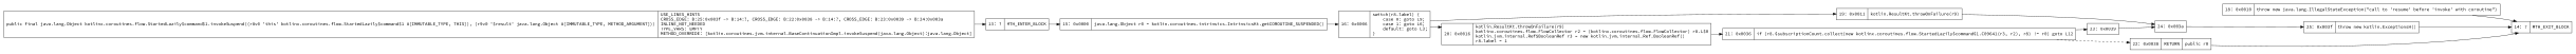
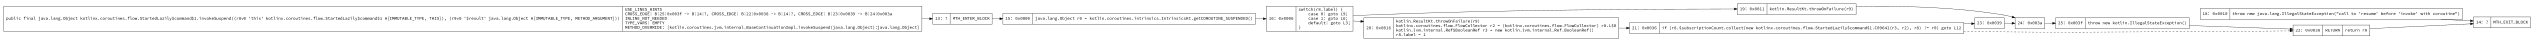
  digraph {
    fontname="Source Code Pro"
    rankdir=LR
    node [fontname="Source Code Pro" shape=record]
    edge [fontname="Source Code Pro"]
    n1 [label="{13\:\ ?|MTH_ENTER_BLOCK\l}"]
    n2 [label="{15\:\ 0x0000|java.lang.Object r0 = kotlin.coroutines.intrinsics.IntrinsicsKt.getCOROUTINE_SUSPENDED()\l}"]
    n3 [label="{16\:\ 0x0006|switch(r8.label) \{\l    case 0: goto L9;\l    case 1: goto L6;\l    default: goto L3;\l\}\l}"]
    n4 [label="{19\:\ 0x0011|kotlin.ResultKt.throwOnFailure(r9)\l}"]
    n5 [label="{20\:\ 0x0016|kotlin.ResultKt.throwOnFailure(r9)\lkotlinx.coroutines.flow.FlowCollector r2 = (kotlinx.coroutines.flow.FlowCollector) r8.L$0\lkotlin.jvm.internal.Ref$BooleanRef r3 = new kotlin.jvm.internal.Ref.BooleanRef()\lr8.label = 1\l}"]
    n6 [label="{24\:\ 0x003a}"]
    n7 [label="{21\:\ 0x0036|if (r8.$subscriptionCount.collect(new kotlinx.coroutines.flow.StartedLazily$command$1.C09641(r3, r2), r8) != r0) goto L12\l}"]
    n8 [label="{18\:\ 0x0010|throw new java.lang.IllegalStateException(\"call to 'resume' before 'invoke' with coroutine\")\l}"]
    n9 [label="{14\:\ ?|MTH_EXIT_BLOCK\l}"]
-   n10 [label="{25\:\ 0x003f|throw new kotlin.ExceptionsH()\l}"]
-   n11 [label="{22\:\ 0x0038|RETURN\l|public r0\l}"]
+   n10 [label="{25\:\ 0x003f|throw new kotlin.IllegalStateException()\l}"]
+   n11 [label="{22\:\ 0x0038|RETURN\l|return r0\l}"]
    n12 [label="{23\:\ 0x0039}"]
    n13 [label="{public final java.lang.Object kotlinx.coroutines.flow.StartedLazily$command$1.invokeSuspend((r8v0 'this' kotlinx.coroutines.flow.StartedLazily$command$1 A[IMMUTABLE_TYPE, THIS]), (r9v0 '$result' java.lang.Object A[IMMUTABLE_TYPE, METHOD_ARGUMENT]))  | USE_LINES_HINTS\lCROSS_EDGE: B:25:0x003f \-\> B:14:?, CROSS_EDGE: B:22:0x0038 \-\> B:14:?, CROSS_EDGE: B:23:0x0039 \-\> B:24:0x003a\lINLINE_NOT_NEEDED\lTYPE_VARS: EMPTY\lMETHOD_OVERRIDE: [kotlin.coroutines.jvm.internal.BaseContinuationImpl.invokeSuspend(java.lang.Object):java.lang.Object]\l}"]
    n1 -> n2
    n2 -> n3
    n3 -> n4
    n3 -> n5
    n4 -> n6
    n5 -> n7
    n6 -> n10
    n7 -> n11 [style=dashed]
    n7 -> n12
    n8 -> n9
-   n10 -> n9
+   n10 -> n11
    n11 -> n9
    n12 -> n6
    n13 -> n1
  }
